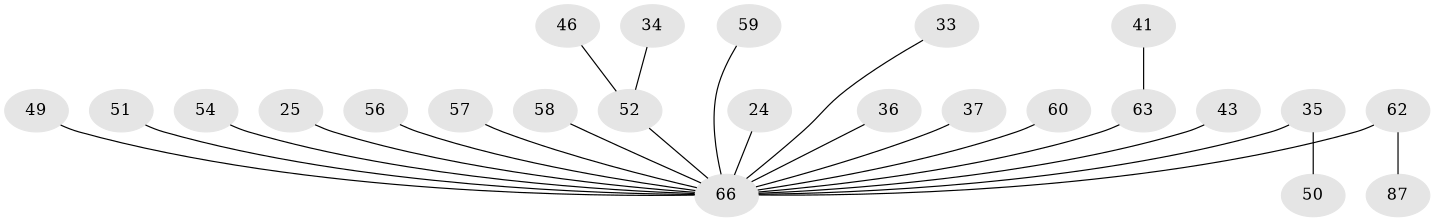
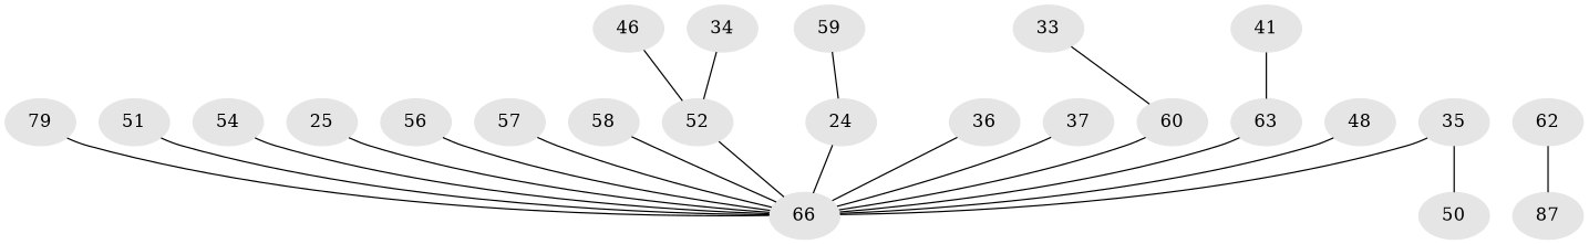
  graph {
    fontname="DejaVu Serif"
    node [color=gray90 fontname="DejaVu Serif" style=filled]
    edge [fontname="DejaVu Serif"]
    66 [super="+16+17+18+40+61+26+65+28+32"]
    33
    36
    n4 [label=37]
    41
    63
    52 [super="+42"]
    n8 [label=34]
    n9 [label=35]
    50
    46
-   48 [super="+20" label=43]
-   49
+   48 [super="+20"]
+   49 [label=79]
    51 [super="+7"]
    54
    n16 [label=25]
    56
    57
    58
    59
    60
    62
    n23 [label=87]
    n24 [label=24]
-   33 -- 66
+   33 -- 60
    36 -- 66
    n4 -- 66
    41 -- 63
    63 -- 66
    52 -- 66
    n8 -- 52
    n9 -- 66
    n9 -- 50
    46 -- 52
    48 -- 66
    49 -- 66
    51 -- 66
    54 -- 66
    n16 -- 66
    56 -- 66
    57 -- 66
    58 -- 66
-   59 -- 66
+   59 -- n24
    60 -- 66
-   62 -- 66
    62 -- n23
    n24 -- 66
  }
